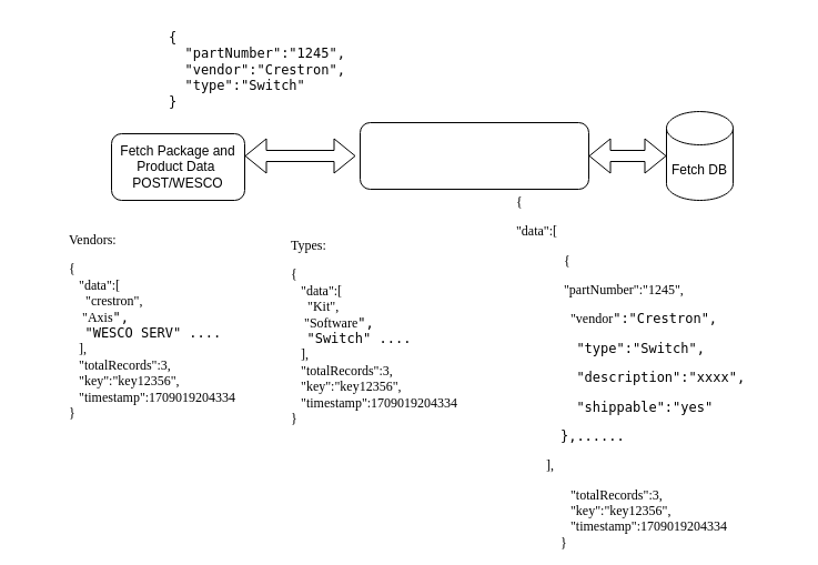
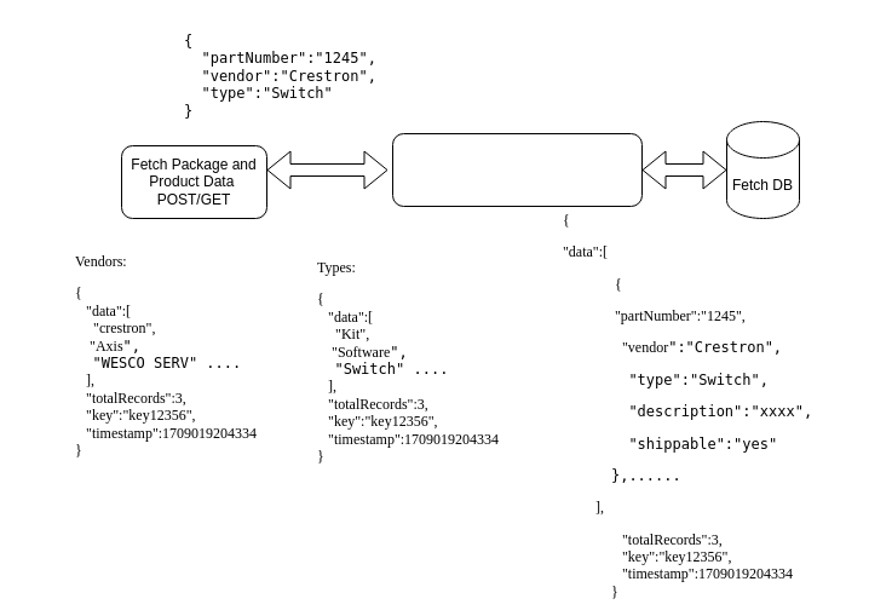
  <mxCell id="0" />
  <mxCell id="1" parent="0" />
- <mxCell id="2" value="Fetch Package and Product Data&amp;nbsp;&lt;div&gt;POST/WESCO&lt;/div&gt;" style="rounded=1;whiteSpace=wrap;html=1;" parent="1" vertex="1"><mxGeometry x="100" y="120" width="120" height="60" as="geometry" /></mxCell>
+ <mxCell id="2" value="Fetch Package and Product Data&amp;nbsp;&lt;div&gt;POST/GET&lt;/div&gt;" style="rounded=1;whiteSpace=wrap;html=1;" parent="1" vertex="1"><mxGeometry x="100" y="120" width="120" height="60" as="geometry" /></mxCell>
  <mxCell id="3" value="" style="rounded=1;whiteSpace=wrap;html=1;" parent="1" vertex="1"><mxGeometry x="324" y="110" width="206" height="60" as="geometry" /></mxCell>
  <mxCell id="4" value="" style="shape=flexArrow;endArrow=classic;startArrow=classic;html=1;rounded=0;" parent="1" edge="1"><mxGeometry width="100" height="100" relative="1" as="geometry"><mxPoint x="220" y="140" as="sourcePoint" /><mxPoint x="320" y="140" as="targetPoint" /></mxGeometry></mxCell>
  <mxCell id="5" value="" style="shape=flexArrow;endArrow=classic;startArrow=classic;html=1;rounded=0;" parent="1" edge="1"><mxGeometry width="100" height="100" relative="1" as="geometry"><mxPoint x="530" y="140" as="sourcePoint" /><mxPoint x="600" y="140" as="targetPoint" /></mxGeometry></mxCell>
  <mxCell id="6" value="Fetch DB" style="shape=cylinder3;whiteSpace=wrap;html=1;boundedLbl=1;backgroundOutline=1;size=15;" parent="1" vertex="1"><mxGeometry x="600" y="100" width="60" height="80" as="geometry" /></mxCell>
  <mxCell id="7" value="&lt;pre style=&quot;margin-top: 0px;&quot;&gt;{&lt;br&gt;  &quot;partNumber&quot;:&quot;1245&quot;,&lt;br&gt;  &quot;vendor&quot;:&quot;Crestron&quot;,&lt;br&gt;  &quot;type&quot;:&quot;Switch&quot;&lt;br&gt;}&lt;/pre&gt;" style="text;html=1;whiteSpace=wrap;overflow=hidden;rounded=0;align=left;" parent="1" vertex="1"><mxGeometry x="150" y="20" width="280" height="80" as="geometry" /></mxCell>
  <mxCell id="8" value="&lt;pre style=&quot;margin-top: 0px;&quot;&gt;&lt;pre&gt;&lt;blockquote&gt;&lt;font face=&quot;Verdana&quot;&gt;Vendors:&lt;/font&gt;&lt;/blockquote&gt;&lt;blockquote&gt;&lt;font face=&quot;Verdana&quot;&gt;{&lt;br&gt;&lt;/font&gt;&lt;font face=&quot;Verdana&quot;&gt;   &quot;data&quot;:[&lt;br&gt;&lt;/font&gt;&lt;font face=&quot;Verdana&quot;&gt;     &quot;crestron&quot;,&lt;br&gt;&lt;/font&gt;&lt;font face=&quot;Verdana&quot;&gt;    &quot;Axis&lt;/font&gt;&quot;,&lt;br&gt;  &quot;WESCO SERV&quot; ....&lt;br&gt;&lt;font face=&quot;Verdana&quot;&gt;   ],&lt;br&gt;&lt;/font&gt;&lt;font face=&quot;Verdana&quot;&gt;   &quot;totalRecords&quot;:3,&lt;br&gt;&lt;/font&gt;&lt;font face=&quot;Verdana&quot;&gt;   &quot;key&quot;:&quot;key12356&quot;,&lt;br&gt;&lt;/font&gt;&lt;font face=&quot;Verdana&quot;&gt;   &quot;timestamp&quot;:1709019204334&lt;br&gt;&lt;/font&gt;&lt;font face=&quot;Verdana&quot;&gt;}&lt;/font&gt;&lt;/blockquote&gt;&lt;/pre&gt;&lt;/pre&gt;" style="text;html=1;whiteSpace=wrap;overflow=hidden;rounded=0;align=left;" parent="1" vertex="1"><mxGeometry x="20" y="190" width="250" height="220" as="geometry" /></mxCell>
  <mxCell id="9" value="&lt;pre style=&quot;margin-top: 0px;&quot;&gt;&lt;pre&gt;&lt;blockquote&gt;&lt;font face=&quot;Verdana&quot;&gt;Types:&lt;/font&gt;&lt;/blockquote&gt;&lt;blockquote&gt;&lt;font face=&quot;Verdana&quot;&gt;{&lt;br&gt;&lt;/font&gt;&lt;font face=&quot;Verdana&quot;&gt;   &quot;data&quot;:[&lt;br&gt;&lt;/font&gt;&lt;font face=&quot;Verdana&quot;&gt;     &quot;Kit&quot;,&lt;br&gt;&lt;/font&gt;&lt;font face=&quot;Verdana&quot;&gt;    &quot;Software&lt;/font&gt;&quot;,&lt;br&gt;  &quot;Switch&quot; ....&lt;br&gt;&lt;font face=&quot;Verdana&quot;&gt;   ],&lt;br&gt;&lt;/font&gt;&lt;font face=&quot;Verdana&quot;&gt;   &quot;totalRecords&quot;:3,&lt;br&gt;&lt;/font&gt;&lt;font face=&quot;Verdana&quot;&gt;   &quot;key&quot;:&quot;key12356&quot;,&lt;br&gt;&lt;/font&gt;&lt;font face=&quot;Verdana&quot;&gt;   &quot;timestamp&quot;:1709019204334&lt;br&gt;&lt;/font&gt;&lt;font face=&quot;Verdana&quot;&gt;}&lt;/font&gt;&lt;/blockquote&gt;&lt;/pre&gt;&lt;/pre&gt;" style="text;html=1;whiteSpace=wrap;overflow=hidden;rounded=0;align=left;" parent="1" vertex="1"><mxGeometry x="220" y="195" width="250" height="195" as="geometry" /></mxCell>
  <mxCell id="10" value="&lt;pre style=&quot;text-align: left;&quot;&gt;&lt;blockquote&gt;&lt;span style=&quot;font-family: Verdana; background-color: initial; white-space: normal;&quot;&gt;{&lt;/span&gt;&lt;/blockquote&gt;&lt;blockquote&gt;&lt;font face=&quot;Verdana&quot;&gt;&quot;data&quot;:[&lt;/font&gt;&lt;/blockquote&gt;&lt;/pre&gt;&lt;blockquote style=&quot;margin: 0 0 0 40px; border: none; padding: 0px;&quot;&gt;&lt;pre style=&quot;text-align: left;&quot;&gt;&lt;blockquote&gt;&lt;font face=&quot;Verdana&quot;&gt; { &lt;/font&gt;&lt;span style=&quot;font-family: Verdana; background-color: initial; white-space: normal;&quot;&gt;&amp;nbsp; &amp;nbsp; &amp;nbsp; &amp;nbsp;&amp;nbsp;&lt;/span&gt;&lt;/blockquote&gt;&lt;blockquote&gt;&lt;span style=&quot;font-family: Verdana; background-color: initial; white-space: normal;&quot;&gt;&amp;nbsp;&quot;partNumber&quot;:&quot;1245&quot;,&lt;/span&gt;&lt;/blockquote&gt;&lt;/pre&gt;&lt;pre style=&quot;text-align: left;&quot;&gt;&lt;blockquote&gt;&lt;font face=&quot;Verdana&quot;&gt;   &quot;vendor&lt;/font&gt;&quot;:&quot;Crestron&quot;,&lt;/blockquote&gt;&lt;/pre&gt;&lt;pre style=&quot;text-align: left;&quot;&gt;&lt;blockquote&gt;  &quot;type&quot;:&quot;Switch&quot;,&lt;/blockquote&gt;&lt;/pre&gt;&lt;pre style=&quot;text-align: left;&quot;&gt;&lt;blockquote&gt;  &quot;description&quot;:&quot;xxxx&quot;,&lt;/blockquote&gt;&lt;/pre&gt;&lt;pre style=&quot;text-align: left;&quot;&gt;&lt;blockquote&gt;  &quot;shippable&quot;:&quot;yes&quot;&lt;/blockquote&gt;&lt;/pre&gt;&lt;pre style=&quot;text-align: left;&quot;&gt;&lt;blockquote&gt;},......&lt;/blockquote&gt;&lt;/pre&gt;&lt;/blockquote&gt;&lt;pre style=&quot;text-align: left;&quot;&gt;&lt;blockquote&gt;&lt;font face=&quot;Verdana&quot;&gt;         ],&lt;br&gt;&lt;/font&gt;&lt;blockquote&gt;&lt;font face=&quot;Verdana&quot;&gt;   &quot;totalRecords&quot;:3,&lt;br&gt;&lt;/font&gt;&lt;font face=&quot;Verdana&quot;&gt;   &quot;key&quot;:&quot;key12356&quot;,&lt;br&gt;&lt;/font&gt;&lt;font face=&quot;Verdana&quot;&gt;   &quot;timestamp&quot;:1709019204334&lt;br&gt;&lt;/font&gt;&lt;font face=&quot;Verdana&quot;&gt;}&lt;/font&gt;&lt;/blockquote&gt;&lt;/blockquote&gt;&lt;/pre&gt;" style="text;html=1;align=center;verticalAlign=middle;whiteSpace=wrap;rounded=0;" parent="1" vertex="1"><mxGeometry x="460" y="240" width="240" height="190" as="geometry" /></mxCell>
